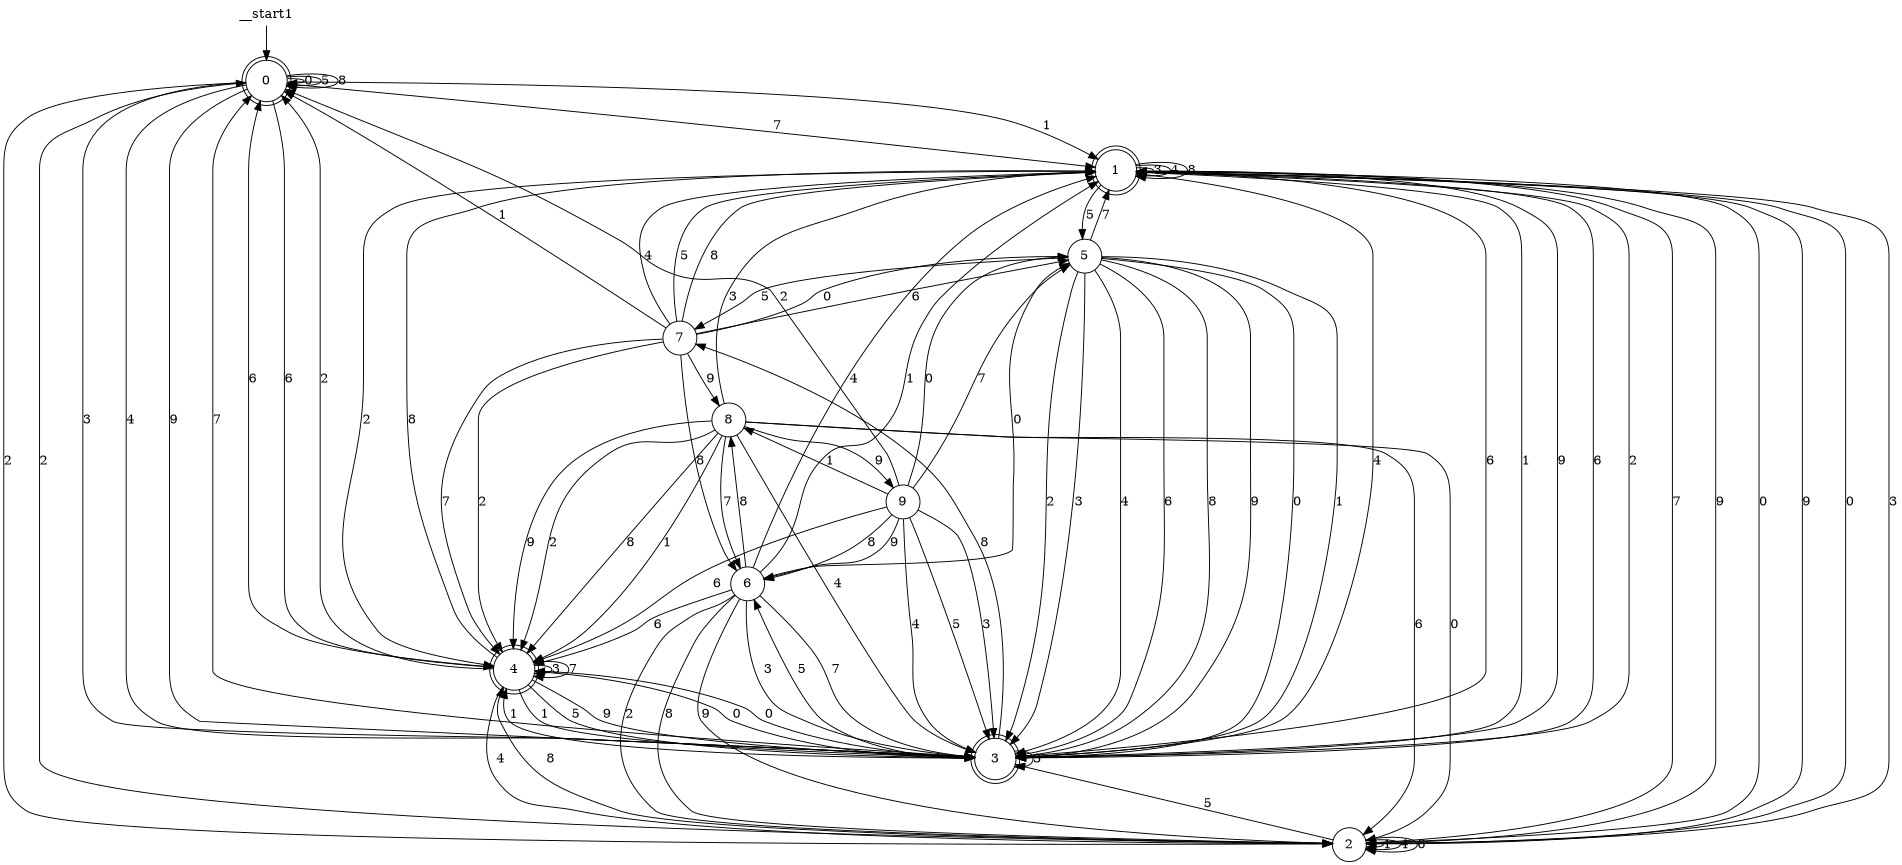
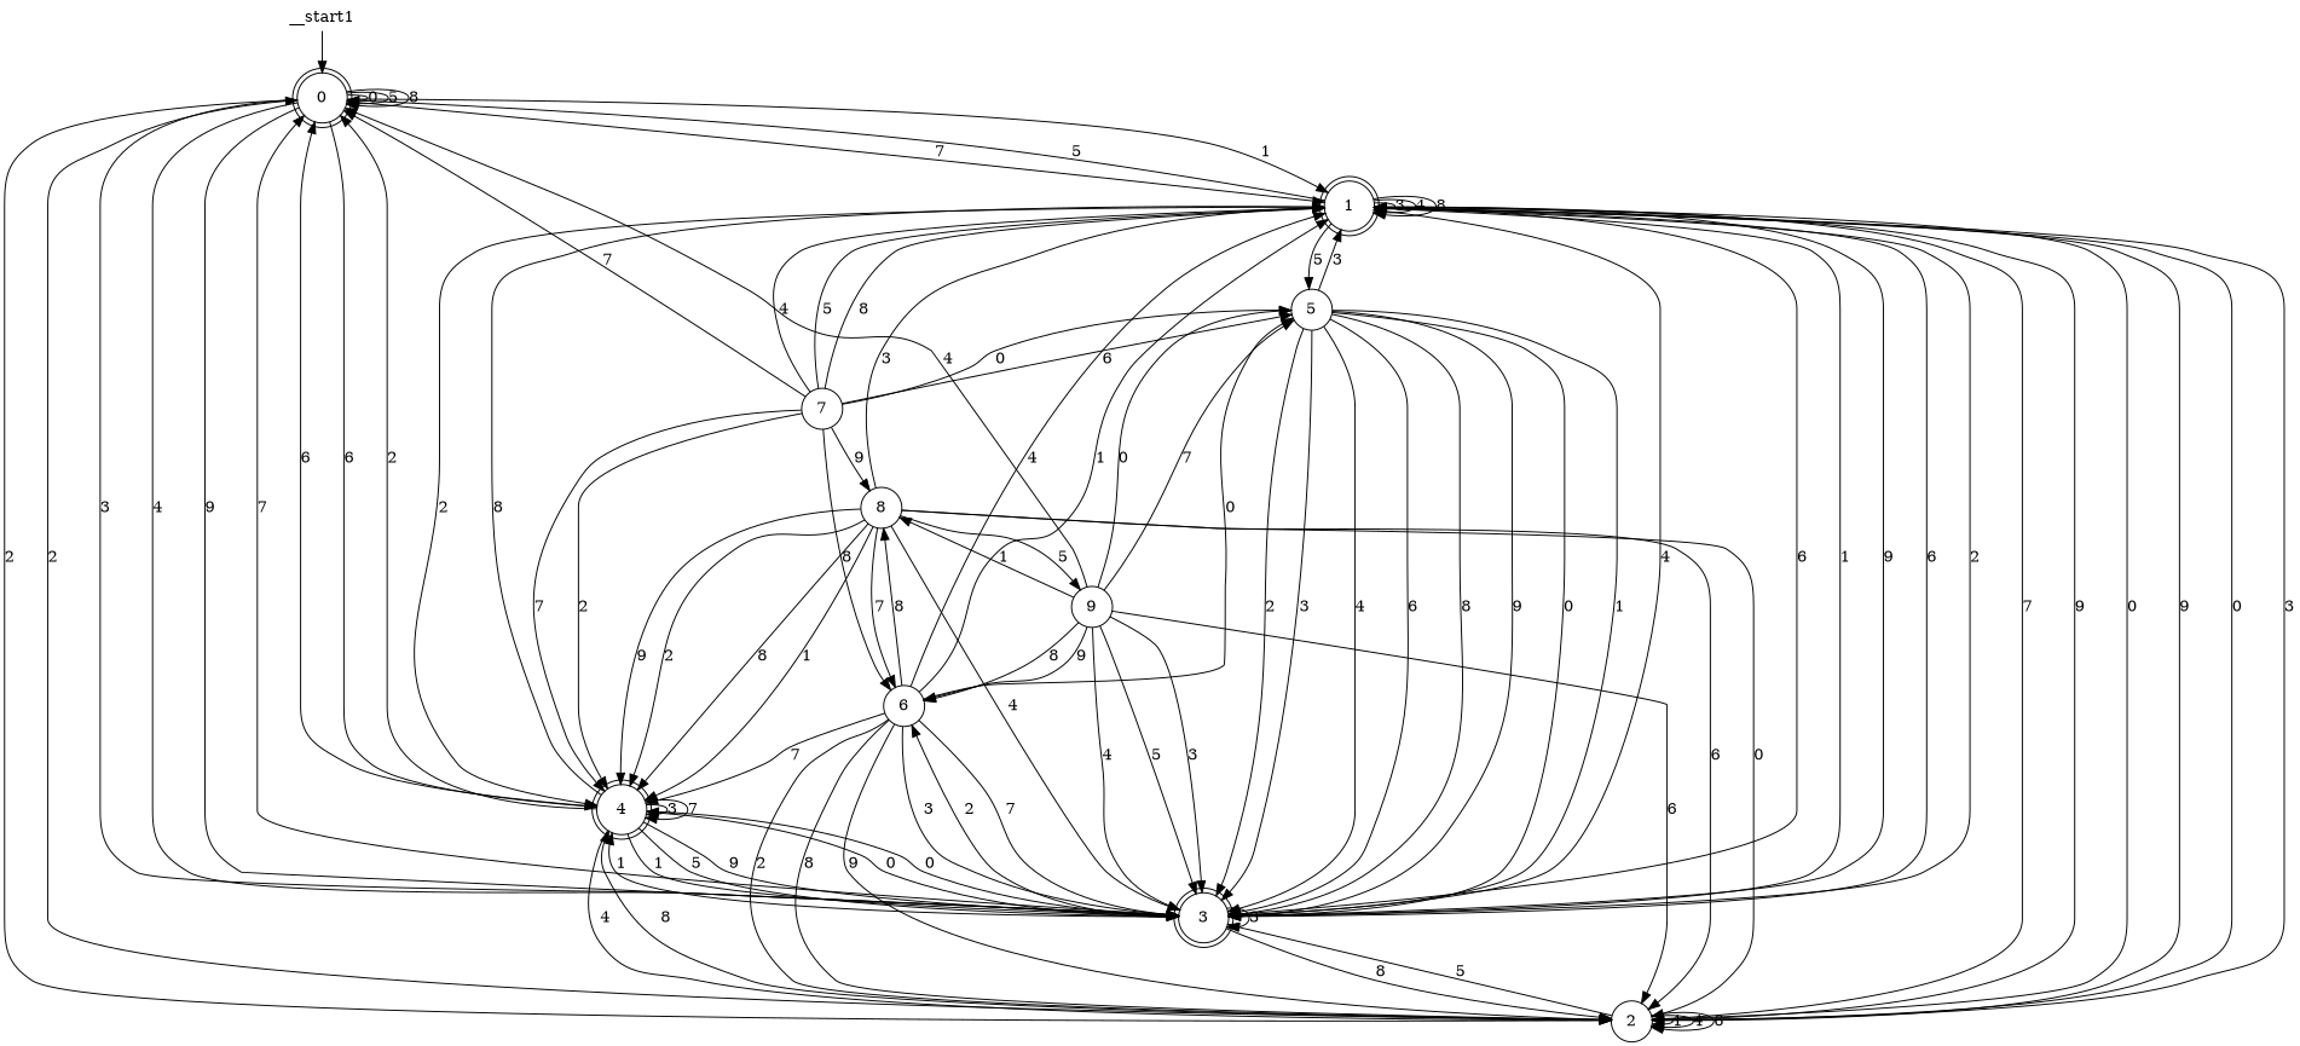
  digraph {
    node [shape=circle]
    n1 [label=0 shape=doublecircle]
    n2 [label=1 shape=doublecircle]
    n3 [label=2]
    n4 [label=3 shape=doublecircle]
    n5 [label=4 shape=doublecircle]
    n6 [label=5]
    n7 [label=6]
    n8 [label=7]
    n9 [label=8]
    n10 [label=9]
    n11 [height=0 label=__start1 shape=none width=0]
    n1 -> n1 [label=0]
    n1 -> n1 [label=5]
    n1 -> n1 [label=8]
    n1 -> n2 [label=1]
    n1 -> n2 [label=7]
    n1 -> n3 [label=2]
    n1 -> n4 [label=3]
    n1 -> n4 [label=4]
    n1 -> n4 [label=9]
    n1 -> n5 [label=6]
+   n2 -> n1 [label=5]
    n2 -> n2 [label=3]
    n2 -> n2 [label=4]
    n2 -> n2 [label=8]
    n2 -> n3 [label=0]
    n2 -> n3 [label=9]
    n2 -> n4 [label=1]
    n2 -> n4 [label=6]
    n2 -> n5 [label=2]
    n2 -> n6 [label=5]
    n3 -> n1 [label=2]
    n3 -> n2 [label=0]
    n3 -> n2 [label=3]
    n3 -> n2 [label=7]
    n3 -> n2 [label=9]
    n3 -> n3 [label=1]
    n3 -> n3 [label=4]
    n3 -> n3 [label=6]
    n3 -> n4 [label=5]
    n3 -> n5 [label=8]
    n4 -> n1 [label=7]
    n4 -> n2 [label=2]
    n4 -> n2 [label=4]
    n4 -> n2 [label=6]
    n4 -> n2 [label=9]
-   n4 -> n8 [label=8]
+   n4 -> n3 [label=8]
    n4 -> n4 [label=3]
    n4 -> n5 [label=0]
    n4 -> n5 [label=1]
-   n4 -> n7 [label=5]
+   n4 -> n7 [label=2]
    n5 -> n1 [label=2]
    n5 -> n1 [label=6]
    n5 -> n2 [label=8]
    n5 -> n3 [label=4]
    n5 -> n4 [label=0]
    n5 -> n4 [label=1]
    n5 -> n4 [label=5]
    n5 -> n4 [label=9]
    n5 -> n5 [label=3]
    n5 -> n5 [label=7]
-   n6 -> n2 [label=7]
+   n6 -> n2 [label=3]
    n6 -> n4 [label=0]
    n6 -> n4 [label=1]
    n6 -> n4 [label=2]
    n6 -> n4 [label=3]
    n6 -> n4 [label=4]
    n6 -> n4 [label=6]
    n6 -> n4 [label=8]
    n6 -> n4 [label=9]
-   n6 -> n8 [label=5]
    n7 -> n2 [label=1]
    n7 -> n2 [label=4]
    n7 -> n3 [label=2]
    n7 -> n3 [label=8]
    n7 -> n3 [label=9]
    n7 -> n4 [label=3]
    n7 -> n4 [label=7]
-   n7 -> n5 [label=6]
+   n7 -> n5 [label=7]
    n7 -> n6 [label=0]
    n7 -> n9 [label=8]
-   n8 -> n1 [label=1]
+   n8 -> n1 [label=7]
    n8 -> n2 [label=4]
    n8 -> n2 [label=5]
    n8 -> n2 [label=8]
    n8 -> n5 [label=2]
    n8 -> n5 [label=7]
    n8 -> n6 [label=0]
    n8 -> n6 [label=6]
    n8 -> n7 [label=8]
    n8 -> n9 [label=9]
    n9 -> n2 [label=3]
    n9 -> n3 [label=0]
    n9 -> n3 [label=6]
    n9 -> n4 [label=4]
    n9 -> n5 [label=1]
    n9 -> n5 [label=2]
    n9 -> n5 [label=8]
    n9 -> n5 [label=9]
    n9 -> n7 [label=7]
-   n9 -> n10 [label=9]
-   n10 -> n1 [label=2]
-   n10 -> n5 [label=6]
+   n9 -> n10 [label=5]
+   n10 -> n1 [label=4]
+   n10 -> n3 [label=6]
    n10 -> n4 [label=3]
    n10 -> n4 [label=4]
    n10 -> n4 [label=5]
    n10 -> n6 [label=0]
    n10 -> n6 [label=7]
    n10 -> n7 [label=8]
    n10 -> n7 [label=9]
    n10 -> n9 [label=1]
    n11 -> n1
  }
